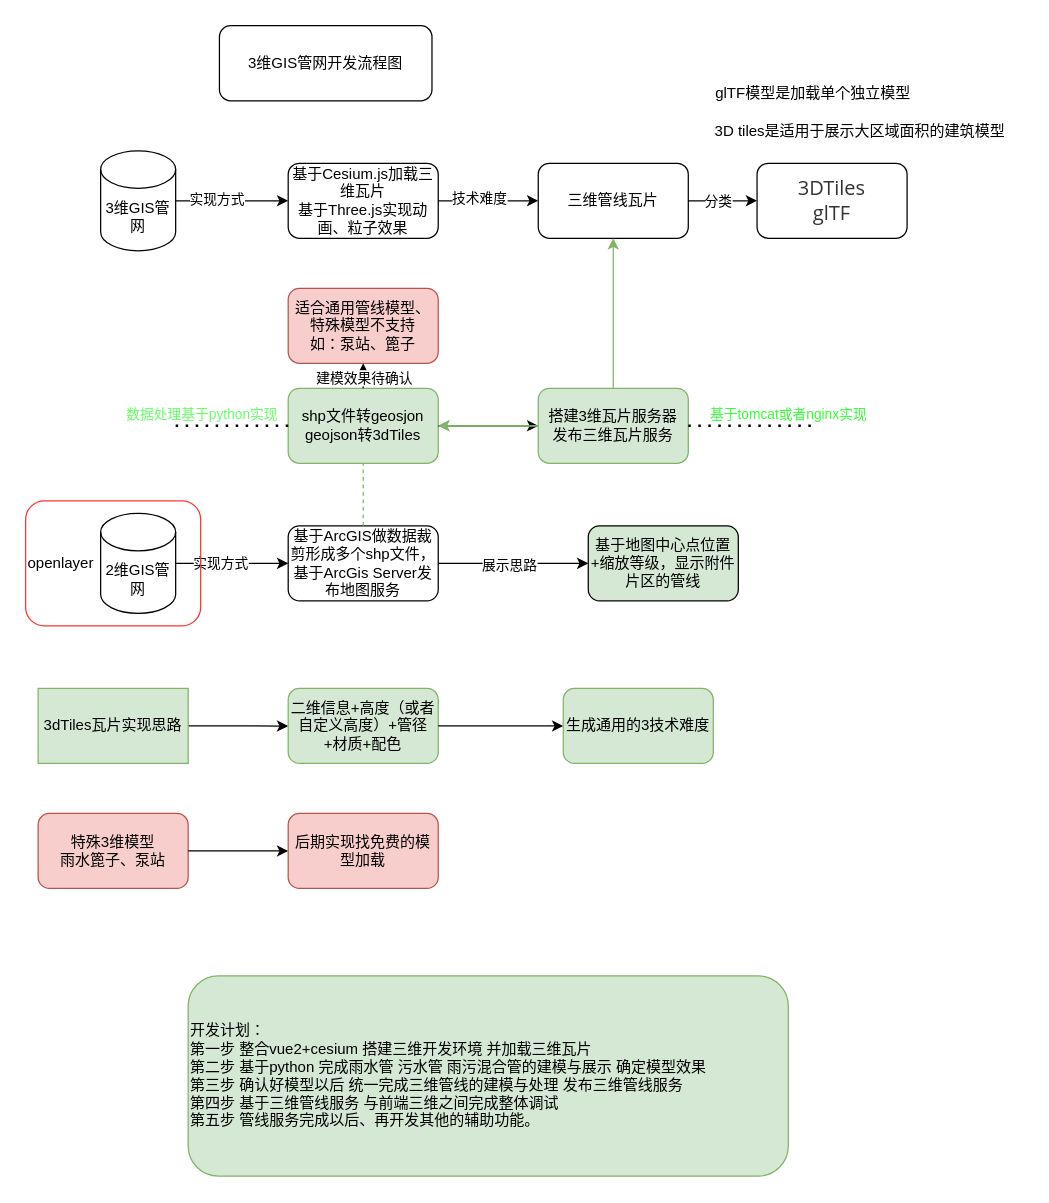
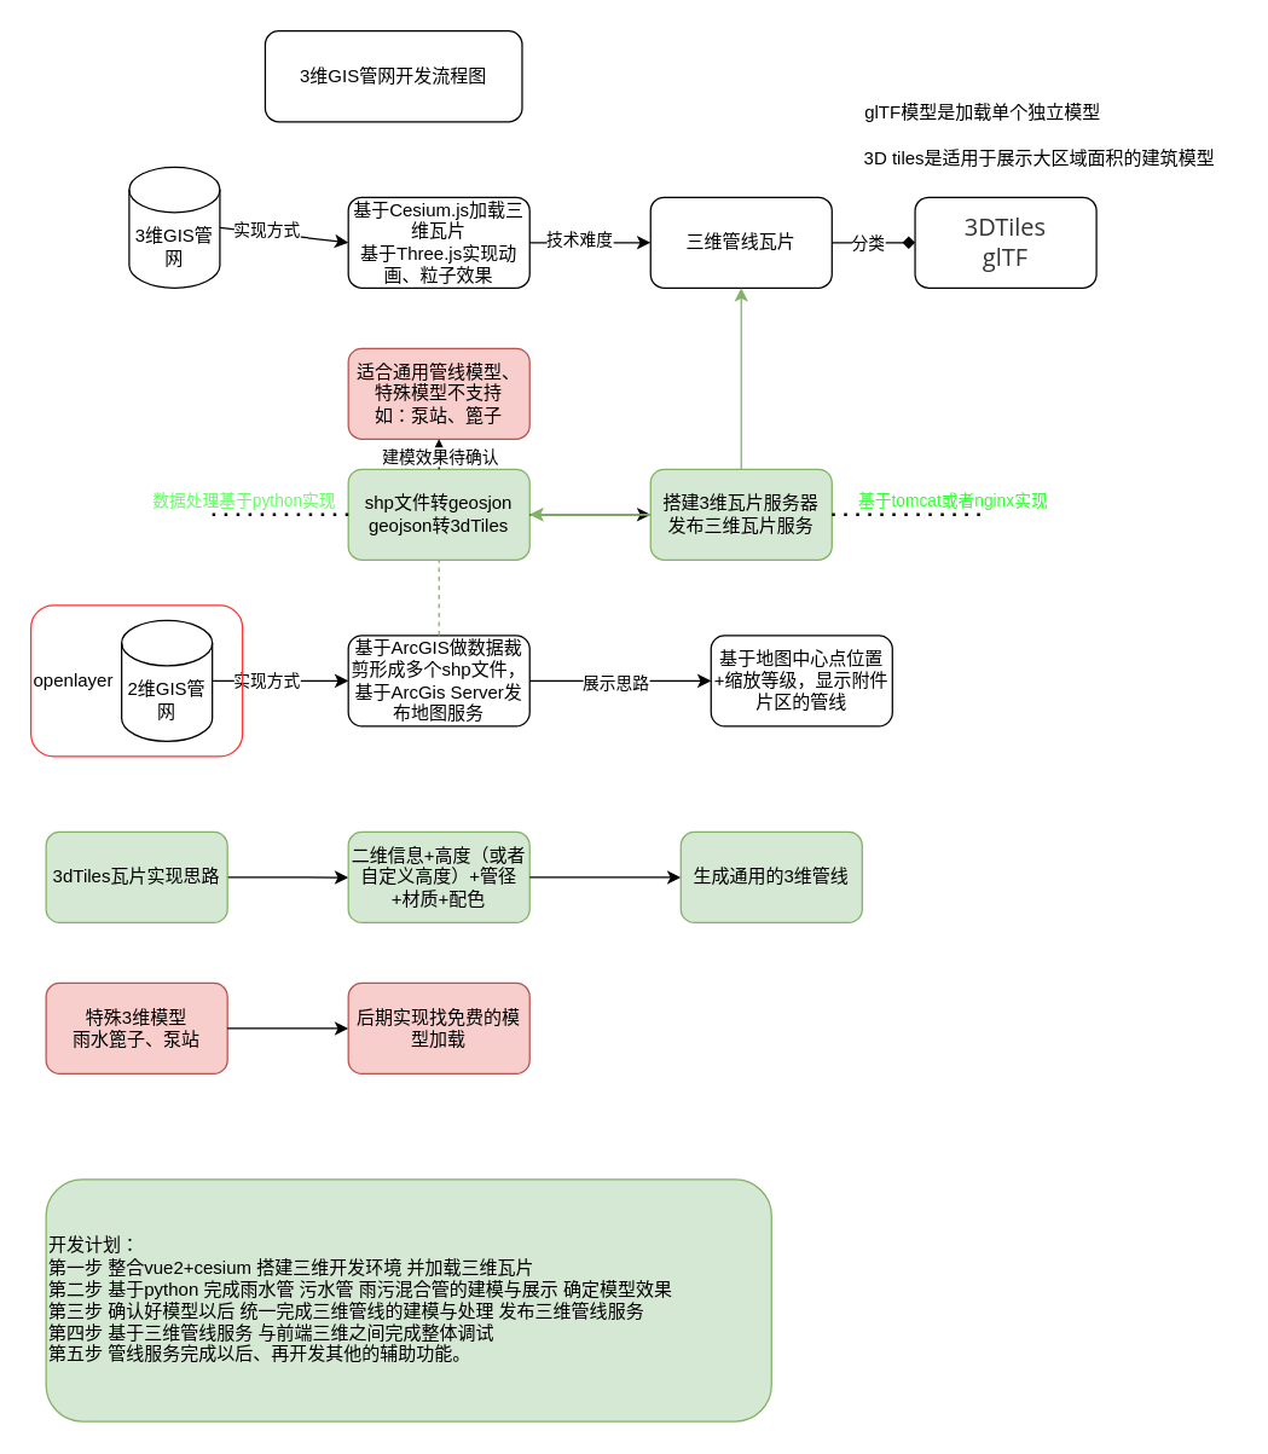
  <mxCell id="0" />
  <mxCell id="1" parent="0" />
- <mxCell id="2" value="3维GIS管网" style="shape=cylinder3;whiteSpace=wrap;html=1;boundedLbl=1;backgroundOutline=1;size=15;" vertex="1" parent="1"><mxGeometry x="80" y="120" width="60" height="80" as="geometry" /></mxCell>
+ <mxCell id="2" value="3维GIS管网" style="shape=cylinder3;whiteSpace=wrap;html=1;boundedLbl=1;backgroundOutline=1;size=15;" vertex="1" parent="1"><mxGeometry x="85" y="110" width="60" height="80" as="geometry" /></mxCell>
  <mxCell id="3" value="" style="endArrow=classic;html=1;rounded=0;exitX=1;exitY=0.5;exitDx=0;exitDy=0;exitPerimeter=0;" edge="1" parent="1" source="2"><mxGeometry width="50" height="50" relative="1" as="geometry"><mxPoint x="380" y="420" as="sourcePoint" /><mxPoint x="230" y="160" as="targetPoint" /></mxGeometry></mxCell>
  <mxCell id="4" value="实现方式" style="edgeLabel;html=1;align=center;verticalAlign=middle;resizable=0;points=[];" vertex="1" connectable="0" parent="3"><mxGeometry x="-0.289" y="2" relative="1" as="geometry"><mxPoint as="offset" /></mxGeometry></mxCell>
  <mxCell id="5" value="&lt;div&gt;基于Cesium.js加载三维瓦片&lt;/div&gt;&lt;div&gt;基于Three.js实现动画、粒子效果&lt;br&gt;&lt;/div&gt;" style="rounded=1;whiteSpace=wrap;html=1;" vertex="1" parent="1"><mxGeometry x="230" y="130" width="120" height="60" as="geometry" /></mxCell>
  <mxCell id="6" value="" style="endArrow=classic;html=1;rounded=0;exitX=1;exitY=0.5;exitDx=0;exitDy=0;" edge="1" parent="1" source="5"><mxGeometry width="50" height="50" relative="1" as="geometry"><mxPoint x="380" y="420" as="sourcePoint" /><mxPoint x="430" y="160" as="targetPoint" /></mxGeometry></mxCell>
  <mxCell id="7" value="技术难度" style="edgeLabel;html=1;align=center;verticalAlign=middle;resizable=0;points=[];" vertex="1" connectable="0" parent="6"><mxGeometry x="-0.2" y="3" relative="1" as="geometry"><mxPoint as="offset" /></mxGeometry></mxCell>
  <mxCell id="8" value="三维管线瓦片" style="rounded=1;whiteSpace=wrap;html=1;" vertex="1" parent="1"><mxGeometry x="430" y="130" width="120" height="60" as="geometry" /></mxCell>
  <mxCell id="9" value="&lt;div&gt;&lt;span style=&quot;color: rgb(51, 51, 51); font-family: &amp;quot;Open Sans&amp;quot;, &amp;quot;Clear Sans&amp;quot;, &amp;quot;Helvetica Neue&amp;quot;, Helvetica, Arial, &amp;quot;Segoe UI Emoji&amp;quot;, sans-serif; font-size: 16px; font-style: normal; font-variant-ligatures: normal; font-variant-caps: normal; font-weight: 400; letter-spacing: normal; text-align: start; text-indent: 0px; text-transform: none; white-space: pre-wrap; word-spacing: 0px; -webkit-text-stroke-width: 0px; background-color: rgb(255, 255, 255); text-decoration-thickness: initial; text-decoration-style: initial; text-decoration-color: initial; display: inline !important; float: none;&quot;&gt;3DTiles&lt;/span&gt;&lt;/div&gt;&lt;div&gt;&lt;span style=&quot;color: rgb(51, 51, 51); font-family: &amp;quot;Open Sans&amp;quot;, &amp;quot;Clear Sans&amp;quot;, &amp;quot;Helvetica Neue&amp;quot;, Helvetica, Arial, &amp;quot;Segoe UI Emoji&amp;quot;, sans-serif; font-size: 16px; font-style: normal; font-variant-ligatures: normal; font-variant-caps: normal; font-weight: 400; letter-spacing: normal; orphans: 4; text-align: start; text-indent: 0px; text-transform: none; white-space: pre-wrap; widows: 2; word-spacing: 0px; -webkit-text-stroke-width: 0px; background-color: rgb(255, 255, 255); text-decoration-thickness: initial; text-decoration-style: initial; text-decoration-color: initial; display: inline !important; float: none;&quot;&gt;glTF&lt;/span&gt;&lt;/div&gt;" style="rounded=1;whiteSpace=wrap;html=1;" vertex="1" parent="1"><mxGeometry x="605" y="130" width="120" height="60" as="geometry" /></mxCell>
- <mxCell id="10" value="" style="endArrow=classic;html=1;rounded=0;exitX=1;exitY=0.5;exitDx=0;exitDy=0;entryX=0;entryY=0.5;entryDx=0;entryDy=0;" edge="1" parent="1" source="8" target="9"><mxGeometry width="50" height="50" relative="1" as="geometry"><mxPoint x="380" y="420" as="sourcePoint" /><mxPoint x="430" y="370" as="targetPoint" /></mxGeometry></mxCell>
+ <mxCell id="10" value="" style="endArrow=diamond;html=1;rounded=0;exitX=1;exitY=0.5;exitDx=0;exitDy=0;entryX=0;entryY=0.5;entryDx=0;entryDy=0;" edge="1" parent="1" source="8" target="9"><mxGeometry width="50" height="50" relative="1" as="geometry"><mxPoint x="380" y="420" as="sourcePoint" /><mxPoint x="430" y="370" as="targetPoint" /></mxGeometry></mxCell>
  <mxCell id="11" value="分类" style="edgeLabel;html=1;align=center;verticalAlign=middle;resizable=0;points=[];" vertex="1" connectable="0" parent="10"><mxGeometry x="-0.167" relative="1" as="geometry"><mxPoint as="offset" /></mxGeometry></mxCell>
  <mxCell id="12" value="3D tiles是适用于展示大区域面积的建筑模型" style="text;html=1;align=center;verticalAlign=middle;resizable=0;points=[];autosize=1;strokeColor=none;fillColor=none;" vertex="1" parent="1"><mxGeometry x="557" y="90" width="260" height="30" as="geometry" /></mxCell>
  <mxCell id="13" value="glTF模型是加载单个独立模型" style="text;whiteSpace=wrap;" vertex="1" parent="1"><mxGeometry x="570" y="60" width="190" height="40" as="geometry" /></mxCell>
  <mxCell id="14" value="2维GIS管网" style="shape=cylinder3;whiteSpace=wrap;html=1;boundedLbl=1;backgroundOutline=1;size=15;" vertex="1" parent="1"><mxGeometry x="80" y="410" width="60" height="80" as="geometry" /></mxCell>
  <mxCell id="15" value="" style="endArrow=classic;html=1;rounded=0;" edge="1" parent="1"><mxGeometry width="50" height="50" relative="1" as="geometry"><mxPoint x="140" y="450" as="sourcePoint" /><mxPoint x="230" y="450" as="targetPoint" /></mxGeometry></mxCell>
  <mxCell id="16" value="实现方式" style="edgeLabel;html=1;align=center;verticalAlign=middle;resizable=0;points=[];" vertex="1" connectable="0" parent="15"><mxGeometry x="-0.222" y="1" relative="1" as="geometry"><mxPoint as="offset" /></mxGeometry></mxCell>
  <mxCell id="17" value="基于ArcGIS做数据裁剪形成多个shp文件，基于ArcGis Server发布地图服务" style="rounded=1;whiteSpace=wrap;html=1;" vertex="1" parent="1"><mxGeometry x="230" y="420" width="120" height="60" as="geometry" /></mxCell>
  <mxCell id="18" value="" style="endArrow=classic;html=1;rounded=0;" edge="1" parent="1"><mxGeometry width="50" height="50" relative="1" as="geometry"><mxPoint x="350" y="450" as="sourcePoint" /><mxPoint x="470" y="450" as="targetPoint" /></mxGeometry></mxCell>
  <mxCell id="19" value="展示思路" style="edgeLabel;html=1;align=center;verticalAlign=middle;resizable=0;points=[];" vertex="1" connectable="0" parent="18"><mxGeometry x="-0.067" y="-1" relative="1" as="geometry"><mxPoint as="offset" /></mxGeometry></mxCell>
- <mxCell id="20" value="基于地图中心点位置+缩放等级，显示附件片区的管线" style="rounded=1;whiteSpace=wrap;html=1;fillColor=#d5e8d4;" vertex="1" parent="1"><mxGeometry x="470" y="420" width="120" height="60" as="geometry" /></mxCell>
+ <mxCell id="20" value="基于地图中心点位置+缩放等级，显示附件片区的管线" style="rounded=1;whiteSpace=wrap;html=1;" vertex="1" parent="1"><mxGeometry x="470" y="420" width="120" height="60" as="geometry" /></mxCell>
  <mxCell id="21" value="" style="endArrow=none;dashed=1;html=1;rounded=0;exitX=0.5;exitY=0;exitDx=0;exitDy=0;fillColor=#d5e8d4;strokeColor=#82b366;" edge="1" parent="1" source="17"><mxGeometry width="50" height="50" relative="1" as="geometry"><mxPoint x="380" y="420" as="sourcePoint" /><mxPoint x="290" y="370" as="targetPoint" /></mxGeometry></mxCell>
  <mxCell id="22" value="&lt;div&gt;shp文件转geosjon&lt;/div&gt;&lt;div&gt;geojson转3dTiles&lt;br&gt;&lt;/div&gt;" style="rounded=1;whiteSpace=wrap;html=1;fillColor=#d5e8d4;strokeColor=#82b366;" vertex="1" parent="1"><mxGeometry x="230" y="310" width="120" height="60" as="geometry" /></mxCell>
  <mxCell id="23" value="" style="endArrow=classic;html=1;rounded=0;" edge="1" parent="1"><mxGeometry width="50" height="50" relative="1" as="geometry"><mxPoint x="350" y="340" as="sourcePoint" /><mxPoint x="430" y="340" as="targetPoint" /></mxGeometry></mxCell>
  <mxCell id="24" value="" style="edgeStyle=orthogonalEdgeStyle;rounded=0;orthogonalLoop=1;jettySize=auto;html=1;fillColor=#d5e8d4;strokeColor=#82b366;" edge="1" parent="1" source="26" target="22"><mxGeometry relative="1" as="geometry" /></mxCell>
  <mxCell id="25" value="" style="edgeStyle=orthogonalEdgeStyle;rounded=0;orthogonalLoop=1;jettySize=auto;html=1;fillColor=#d5e8d4;strokeColor=#82b366;" edge="1" parent="1" source="26" target="22"><mxGeometry relative="1" as="geometry" /></mxCell>
  <mxCell id="26" value="&lt;div&gt;搭建3维瓦片服务器&lt;/div&gt;&lt;div&gt;发布三维瓦片服务&lt;br&gt;&lt;/div&gt;" style="rounded=1;whiteSpace=wrap;html=1;fillColor=#d5e8d4;strokeColor=#82b366;" vertex="1" parent="1"><mxGeometry x="430" y="310" width="120" height="60" as="geometry" /></mxCell>
  <mxCell id="27" value="" style="endArrow=none;dashed=1;html=1;dashPattern=1 3;strokeWidth=2;rounded=0;entryX=0;entryY=0.5;entryDx=0;entryDy=0;" edge="1" parent="1" target="22"><mxGeometry width="50" height="50" relative="1" as="geometry"><mxPoint x="140" y="340" as="sourcePoint" /><mxPoint x="430" y="370" as="targetPoint" /><Array as="points"><mxPoint x="140" y="340" /></Array></mxGeometry></mxCell>
  <mxCell id="28" value="数据处理基于python实现" style="edgeLabel;html=1;align=center;verticalAlign=middle;resizable=0;points=[];fontColor=#66FF66;" vertex="1" connectable="0" parent="27"><mxGeometry x="-0.067" y="-2" relative="1" as="geometry"><mxPoint x="-22" y="-12" as="offset" /></mxGeometry></mxCell>
  <mxCell id="29" value="&lt;div&gt;适合通用管线模型、&lt;/div&gt;&lt;div&gt;特殊模型不支持&lt;/div&gt;&lt;div&gt;如：泵站、篦子&lt;/div&gt;" style="rounded=1;whiteSpace=wrap;html=1;fillColor=#f8cecc;strokeColor=#b85450;" vertex="1" parent="1"><mxGeometry x="230" y="230" width="120" height="60" as="geometry" /></mxCell>
  <mxCell id="30" value="" style="endArrow=classic;html=1;rounded=0;exitX=0.5;exitY=0;exitDx=0;exitDy=0;" edge="1" parent="1" source="22"><mxGeometry width="50" height="50" relative="1" as="geometry"><mxPoint x="240" y="340" as="sourcePoint" /><mxPoint x="290" y="290" as="targetPoint" /></mxGeometry></mxCell>
  <mxCell id="31" value="建模效果待确认" style="edgeLabel;html=1;align=center;verticalAlign=middle;resizable=0;points=[];" vertex="1" connectable="0" parent="30"><mxGeometry x="-0.071" relative="1" as="geometry"><mxPoint as="offset" /></mxGeometry></mxCell>
  <mxCell id="32" value="" style="endArrow=none;dashed=1;html=1;dashPattern=1 3;strokeWidth=2;rounded=0;exitX=1;exitY=0.5;exitDx=0;exitDy=0;" edge="1" parent="1" source="26"><mxGeometry width="50" height="50" relative="1" as="geometry"><mxPoint x="590" y="410" as="sourcePoint" /><mxPoint x="650" y="340" as="targetPoint" /></mxGeometry></mxCell>
  <mxCell id="33" value="基于tomcat或者nginx实现" style="edgeLabel;html=1;align=center;verticalAlign=middle;resizable=0;points=[];fontColor=#33FF33;" vertex="1" connectable="0" parent="32"><mxGeometry x="-0.011" y="2" relative="1" as="geometry"><mxPoint x="30" y="-8" as="offset" /></mxGeometry></mxCell>
  <mxCell id="34" value="" style="endArrow=classic;html=1;rounded=0;exitX=0.5;exitY=0;exitDx=0;exitDy=0;fillColor=#d5e8d4;strokeColor=#82b366;" edge="1" parent="1" source="26"><mxGeometry width="50" height="50" relative="1" as="geometry"><mxPoint x="440" y="240" as="sourcePoint" /><mxPoint x="490" y="190" as="targetPoint" /></mxGeometry></mxCell>
  <mxCell id="35" value="&lt;div align=&quot;left&quot;&gt;openlayer&lt;/div&gt;" style="rounded=1;whiteSpace=wrap;html=1;fillColor=none;align=left;strokeColor=#FF3333;" vertex="1" parent="1"><mxGeometry x="20" y="400" width="140" height="100" as="geometry" /></mxCell>
  <mxCell id="36" style="edgeStyle=orthogonalEdgeStyle;rounded=0;orthogonalLoop=1;jettySize=auto;html=1;exitX=1;exitY=0.5;exitDx=0;exitDy=0;" edge="1" parent="1" source="37"><mxGeometry relative="1" as="geometry"><mxPoint x="230" y="580.143" as="targetPoint" /></mxGeometry></mxCell>
- <mxCell id="37" value="3dTiles瓦片实现思路" style="whiteSpace=wrap;html=1;fillColor=#d5e8d4;strokeColor=#82b366;rounded=0;" vertex="1" parent="1"><mxGeometry x="30" y="550" width="120" height="60" as="geometry" /></mxCell>
+ <mxCell id="37" value="3dTiles瓦片实现思路" style="rounded=1;whiteSpace=wrap;html=1;fillColor=#d5e8d4;strokeColor=#82b366;" vertex="1" parent="1"><mxGeometry x="30" y="550" width="120" height="60" as="geometry" /></mxCell>
  <mxCell id="38" value="二维信息+高度（或者自定义高度）+管径+材质+配色" style="rounded=1;whiteSpace=wrap;html=1;fillColor=#d5e8d4;strokeColor=#82b366;" vertex="1" parent="1"><mxGeometry x="230" y="550" width="120" height="60" as="geometry" /></mxCell>
  <mxCell id="39" value="" style="endArrow=classic;html=1;rounded=0;" edge="1" parent="1"><mxGeometry width="50" height="50" relative="1" as="geometry"><mxPoint x="350" y="580" as="sourcePoint" /><mxPoint x="450" y="580" as="targetPoint" /></mxGeometry></mxCell>
- <mxCell id="40" value="生成通用的3技术难度" style="rounded=1;whiteSpace=wrap;html=1;fillColor=#d5e8d4;strokeColor=#82b366;" vertex="1" parent="1"><mxGeometry x="450" y="550" width="120" height="60" as="geometry" /></mxCell>
+ <mxCell id="40" value="生成通用的3维管线" style="rounded=1;whiteSpace=wrap;html=1;fillColor=#d5e8d4;strokeColor=#82b366;" vertex="1" parent="1"><mxGeometry x="450" y="550" width="120" height="60" as="geometry" /></mxCell>
  <mxCell id="41" value="&lt;div&gt;特殊3维模型&lt;/div&gt;&lt;div&gt;雨水篦子、泵站&lt;br&gt;&lt;/div&gt;" style="rounded=1;whiteSpace=wrap;html=1;fillColor=#f8cecc;strokeColor=#b85450;" vertex="1" parent="1"><mxGeometry x="30" y="650" width="120" height="60" as="geometry" /></mxCell>
  <mxCell id="42" value="" style="endArrow=classic;html=1;rounded=0;" edge="1" parent="1"><mxGeometry width="50" height="50" relative="1" as="geometry"><mxPoint x="150" y="680" as="sourcePoint" /><mxPoint x="230" y="680" as="targetPoint" /></mxGeometry></mxCell>
  <mxCell id="43" value="后期实现找免费的模型加载" style="rounded=1;whiteSpace=wrap;html=1;fillColor=#f8cecc;strokeColor=#b85450;" vertex="1" parent="1"><mxGeometry x="230" y="650" width="120" height="60" as="geometry" /></mxCell>
- <mxCell id="44" value="&lt;div align=&quot;left&quot;&gt;开发计划：&lt;/div&gt;&lt;div align=&quot;left&quot;&gt;第一步 整合vue2+cesium 搭建三维开发环境 并加载三维瓦片&lt;/div&gt;&lt;div align=&quot;left&quot;&gt;第二步 基于python 完成雨水管 污水管 雨污混合管的建模与展示 确定模型效果&lt;/div&gt;&lt;div align=&quot;left&quot;&gt;第三步 确认好模型以后 统一完成三维管线的建模与处理 发布三维管线服务&lt;/div&gt;&lt;div align=&quot;left&quot;&gt;第四步 基于三维管线服务 与前端三维之间完成整体调试&lt;/div&gt;&lt;div align=&quot;left&quot;&gt;第五步 管线服务完成以后、再开发其他的辅助功能。&lt;br&gt;&lt;/div&gt;" style="rounded=1;whiteSpace=wrap;html=1;align=left;fillColor=#d5e8d4;strokeColor=#82b366;" vertex="1" parent="1"><mxGeometry x="150" y="780" width="480" height="160" as="geometry" /></mxCell>
+ <mxCell id="44" value="&lt;div align=&quot;left&quot;&gt;开发计划：&lt;/div&gt;&lt;div align=&quot;left&quot;&gt;第一步 整合vue2+cesium 搭建三维开发环境 并加载三维瓦片&lt;/div&gt;&lt;div align=&quot;left&quot;&gt;第二步 基于python 完成雨水管 污水管 雨污混合管的建模与展示 确定模型效果&lt;/div&gt;&lt;div align=&quot;left&quot;&gt;第三步 确认好模型以后 统一完成三维管线的建模与处理 发布三维管线服务&lt;/div&gt;&lt;div align=&quot;left&quot;&gt;第四步 基于三维管线服务 与前端三维之间完成整体调试&lt;/div&gt;&lt;div align=&quot;left&quot;&gt;第五步 管线服务完成以后、再开发其他的辅助功能。&lt;br&gt;&lt;/div&gt;" style="rounded=1;whiteSpace=wrap;html=1;align=left;fillColor=#d5e8d4;strokeColor=#82b366;" vertex="1" parent="1"><mxGeometry x="30" y="780" width="480" height="160" as="geometry" /></mxCell>
  <mxCell id="45" value="3维GIS管网开发流程图" style="rounded=1;whiteSpace=wrap;html=1;fillColor=none;" vertex="1" parent="1"><mxGeometry x="175" y="20" width="170" height="60" as="geometry" /></mxCell>
